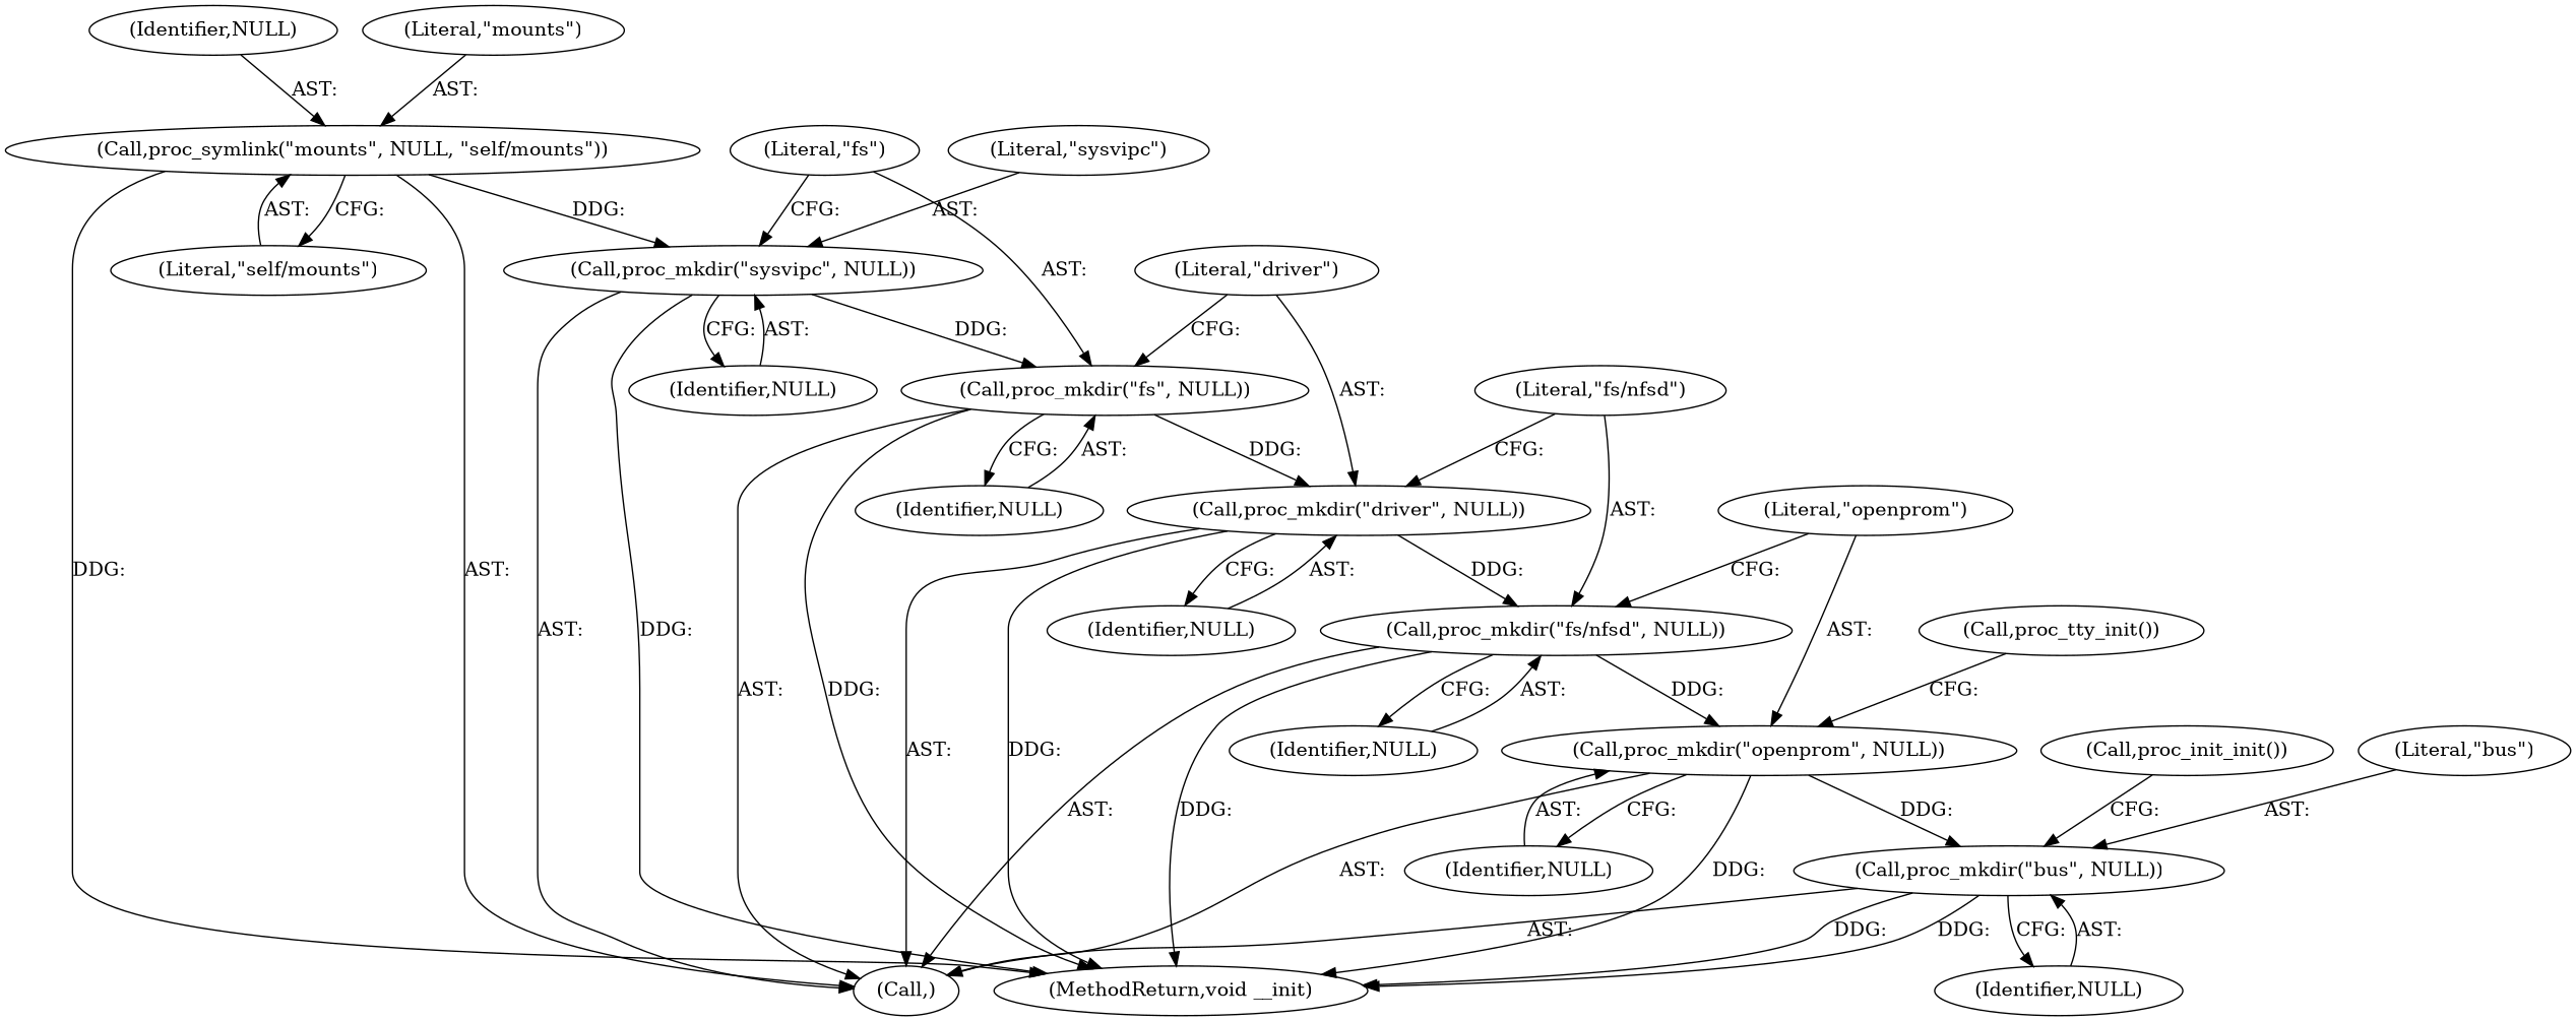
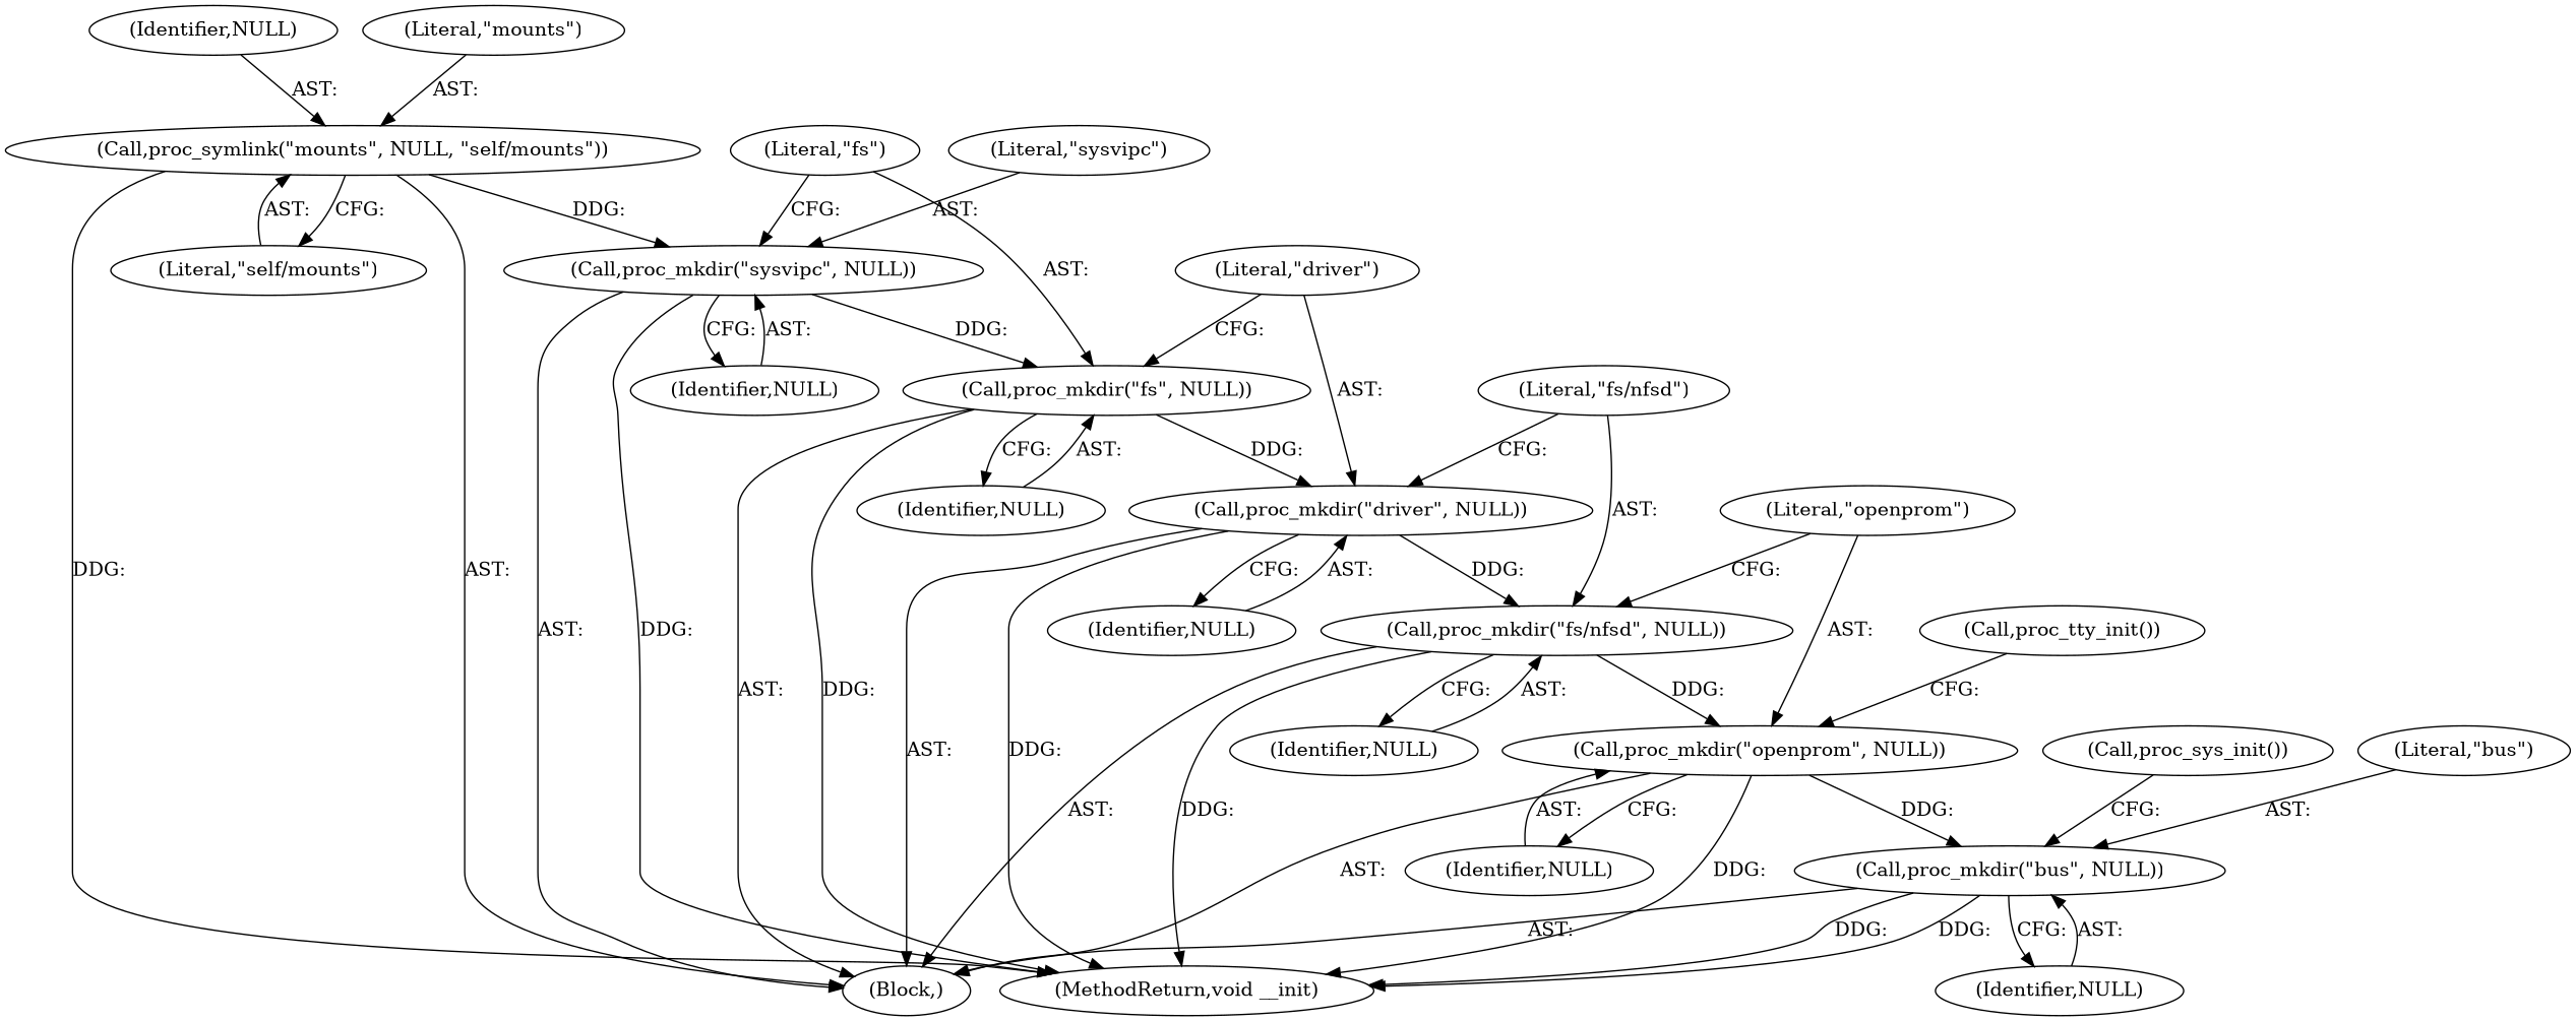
  digraph {
    n1 [label="(Call,proc_mkdir(\"bus\", NULL))"]
    n2 [label="(Identifier,NULL)"]
-   n3 [label="(Call,)"]
+   n3 [label="(Block,)"]
    n4 [label="(MethodReturn,void __init)"]
    n5 [label="(Call,proc_mkdir(\"openprom\", NULL))"]
    n6 [label="(Identifier,NULL)"]
    n7 [label="(Call,proc_mkdir(\"fs/nfsd\", NULL))"]
    n8 [label="(Identifier,NULL)"]
    n9 [label="(Call,proc_mkdir(\"driver\", NULL))"]
    n10 [label="(Identifier,NULL)"]
    n11 [label="(Call,proc_mkdir(\"fs\", NULL))"]
    n12 [label="(Identifier,NULL)"]
    n13 [label="(Call,proc_mkdir(\"sysvipc\", NULL))"]
    n14 [label="(Identifier,NULL)"]
    n15 [label="(Call,proc_symlink(\"mounts\", NULL, \"self/mounts\"))"]
    n16 [label="(Literal,\"self/mounts\")"]
    n17 [label="(Identifier,NULL)"]
    n18 [label="(Literal,\"fs/nfsd\")"]
    n19 [label="(Literal,\"driver\")"]
    n20 [label="(Literal,\"fs\")"]
-   n21 [label="(Call,proc_init_init())"]
+   n21 [label="(Call,proc_sys_init())"]
    n22 [label="(Literal,\"mounts\")"]
    n23 [label="(Call,proc_tty_init())"]
    n24 [label="(Literal,\"bus\")"]
    n25 [label="(Literal,\"sysvipc\")"]
    n26 [label="(Literal,\"openprom\")"]
    n1 -> n2 [label="CFG: "]
    n1 -> n3 [label="AST: "]
    n1 -> n4 [label="DDG: "]
    n1 -> n4 [label="DDG: "]
    n2 -> n1 [label="AST: "]
    n5 -> n1 [label="DDG: "]
    n5 -> n3 [label="AST: "]
    n5 -> n4 [label="DDG: "]
    n5 -> n6 [label="CFG: "]
    n6 -> n5 [label="AST: "]
    n7 -> n3 [label="AST: "]
    n7 -> n4 [label="DDG: "]
    n7 -> n5 [label="DDG: "]
    n7 -> n8 [label="CFG: "]
    n8 -> n7 [label="AST: "]
    n9 -> n3 [label="AST: "]
    n9 -> n4 [label="DDG: "]
    n9 -> n7 [label="DDG: "]
    n9 -> n10 [label="CFG: "]
    n10 -> n9 [label="AST: "]
    n11 -> n3 [label="AST: "]
    n11 -> n4 [label="DDG: "]
    n11 -> n9 [label="DDG: "]
    n11 -> n12 [label="CFG: "]
    n12 -> n11 [label="AST: "]
    n13 -> n3 [label="AST: "]
    n13 -> n4 [label="DDG: "]
    n13 -> n11 [label="DDG: "]
    n13 -> n14 [label="CFG: "]
    n14 -> n13 [label="AST: "]
    n15 -> n3 [label="AST: "]
    n15 -> n4 [label="DDG: "]
    n15 -> n13 [label="DDG: "]
    n15 -> n16 [label="CFG: "]
    n16 -> n15 [label="AST: "]
    n17 -> n15 [label="AST: "]
    n18 -> n7 [label="AST: "]
    n18 -> n9 [label="CFG: "]
    n19 -> n9 [label="AST: "]
    n19 -> n11 [label="CFG: "]
    n20 -> n11 [label="AST: "]
    n20 -> n13 [label="CFG: "]
    n21 -> n1 [label="CFG: "]
    n22 -> n15 [label="AST: "]
    n23 -> n5 [label="CFG: "]
    n24 -> n1 [label="AST: "]
    n25 -> n13 [label="AST: "]
    n26 -> n5 [label="AST: "]
    n26 -> n7 [label="CFG: "]
  }
